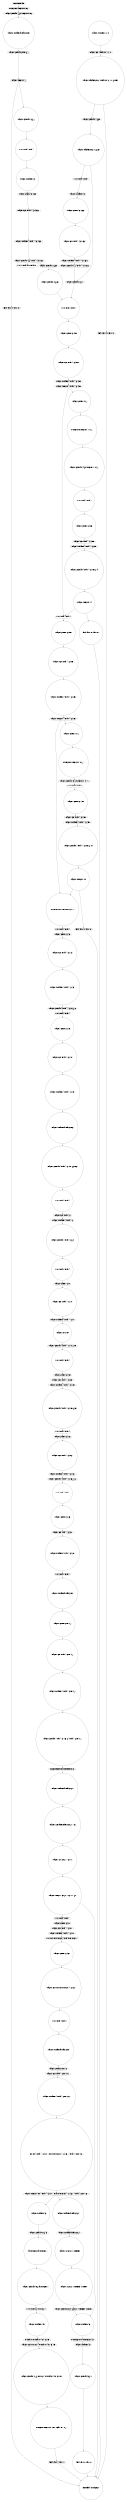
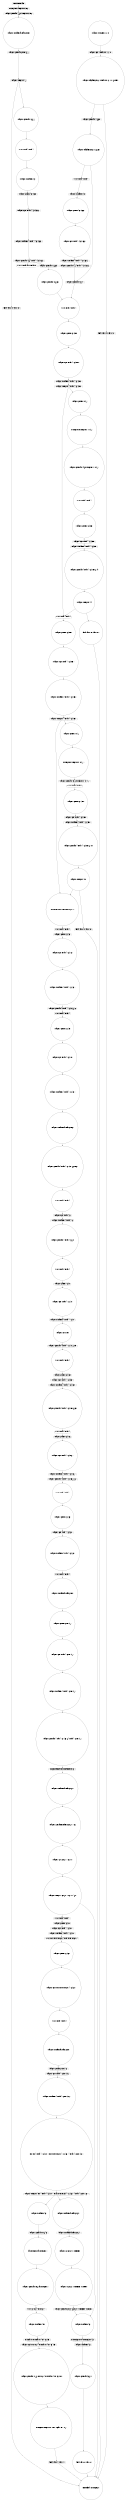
  digraph {
    fontname="DejaVu Sans Mono"
    node [fontname="DejaVu Sans Mono" shape=circle]
    edge [fontname="DejaVu Sans Mono"]
    n1 [label="(<operator>.assignment,v4 = Curl_ccalloc(1, 336))" shape=cylinder]
    n2 [label="(<operator>.indirectIndexAccess,a1[188])"]
    n3 [label="(<operator>.assignment,a1[188] = v4)" shape=cylinder]
    n4 [label="(Curl_ccalloc,Curl_ccalloc(1, 336))" shape=cylinder]
    n5 [label="(<operator>.logicalNot,!v4)" shape=cylinder]
    n6 [label="(RETURN,return 27;,return 27;)" shape=cylinder]
    n7 [label="(<operator>.assignment,v5 = v4)"]
    n8 [label="(METHOD_RETURN,int __fastcall)"]
    n9 [label="(UNKNOWN,_DWORD *,_DWORD *)"]
    n10 [label="(<operator>.indirection,*a1)"]
    n11 [label="(<operator>.assignment,v6 = *(_DWORD *)(*a1 + 1576))" shape=cylinder]
    n12 [label="(UNKNOWN,unsigned int,unsigned int)" shape=cylinder]
    n13 [label="(<operator>.assignment,v6 = 512)" shape=cylinder]
    n14 [label="(<operator>.assignment,v8 = 512)"]
    n15 [label="(<operator>.indirection,*(_DWORD *)(*a1 + 1576))" shape=cylinder]
    n16 [label="(<operator>.cast,(_DWORD *)(*a1 + 1576))" shape=cylinder]
    n17 [label="(<operator>.addition,*a1 + 1576)" shape=cylinder]
    n18 [label="(<operator>.greaterEqualsThan,(unsigned int)(v6 - 8) >= 0xFFB1)"]
    n19 [label="(RETURN,return 71;,return 71;)" shape=cylinder]
    n20 [label="(<operator>.assignment,v7 = 512)" shape=cylinder]
    n21 [label="(<operator>.greaterEqualsThan,v6 >= 512)"]
    n22 [label="(<operator>.cast,(unsigned int)(v6 - 8))" shape=cylinder]
    n23 [label="(<operator>.subtraction,v6 - 8)"]
    n24 [label="(UNKNOWN,_DWORD *,_DWORD *)" shape=cylinder]
    n25 [label="(<operator>.assignment,v8 = v7)" shape=cylinder]
    n26 [label="(<operator>.indirection,*a1)" shape=cylinder]
    n27 [label="(UNKNOWN,_DWORD *,_DWORD *)"]
    n28 [label="(<operator>.assignment,v7 = *(_DWORD *)(*a1 + 1576))" shape=cylinder]
    n29 [label="(<operator>.indirection,*(_DWORD *)(*a1 + 1576))" shape=cylinder]
    n30 [label="(<operator>.cast,(_DWORD *)(*a1 + 1576))"]
    n31 [label="(<operator>.addition,*a1 + 1576)"]
    n32 [label="(<operator>.addition,v5 + 328)"]
    n33 [label="(<operator>.logicalNot,!*(_DWORD *)(v5 + 328))" shape=cylinder]
    n34 [label="(<operator>.addition,v8 + 4)"]
    n35 [label="(UNKNOWN,_DWORD *,_DWORD *)" shape=cylinder]
    n36 [label="(Curl_ccalloc,Curl_ccalloc(1, v8 + 4))"]
    n37 [label="(<operator>.addition,v5 + 332)"]
    n38 [label="(<operator>.indirection,*(_DWORD *)(v5 + 328))" shape=cylinder]
    n39 [label="(<operator>.cast,(_DWORD *)(v5 + 328))"]
    n40 [label="(<operator>.assignment,v9 = Curl_ccalloc(1, v8 + 4))"]
    n41 [label="(UNKNOWN,_DWORD *,_DWORD *)"]
    n42 [label="(<operator>.addition,v5 + 328)"]
    n43 [label="(<operator>.assignment,*(_DWORD *)(v5 + 328) = v9)"]
    n44 [label="(<operator>.logicalNot,!v9)"]
    n45 [label="(RETURN,return 27;,return 27;)"]
    n46 [label="(<operator>.indirection,*(_DWORD *)(v5 + 328))" shape=cylinder]
    n47 [label="(<operator>.cast,(_DWORD *)(v5 + 328))" shape=cylinder]
    n48 [label="(<operator>.logicalNot,!*(_DWORD *)(v5 + 332))" shape=cylinder]
    n49 [label="(<operator>.addition,v8 + 4)"]
    n50 [label="(Curl_conncontrol,Curl_conncontrol(a1, 1))"]
    n51 [label="(Curl_ccalloc,Curl_ccalloc(1, v8 + 4))"]
    n52 [label="(UNKNOWN,_DWORD *,_DWORD *)" shape=cylinder]
    n53 [label="(<operator>.indirection,*(_DWORD *)(v5 + 332))"]
    n54 [label="(<operator>.cast,(_DWORD *)(v5 + 332))"]
    n55 [label="(<operator>.assignment,v10 = Curl_ccalloc(1, v8 + 4))" shape=cylinder]
    n56 [label="(UNKNOWN,_DWORD *,_DWORD *)" shape=cylinder]
    n57 [label="(<operator>.addition,v5 + 332)"]
    n58 [label="(<operator>.assignment,*(_DWORD *)(v5 + 332) = v10)"]
    n59 [label="(<operator>.logicalNot,!v10)"]
    n60 [label="(RETURN,return 27;,return 27;)" shape=cylinder]
    n61 [label="(<operator>.indirection,*(_DWORD *)(v5 + 332))" shape=cylinder]
    n62 [label="(<operator>.cast,(_DWORD *)(v5 + 332))" shape=cylinder]
    n63 [label="(<operator>.addition,v5 + 16)" shape=cylinder]
    n64 [label="(<operator>.assignment,*(_DWORD *)(v5 + 16) = a1)" shape=cylinder]
    n65 [label="(UNKNOWN,_DWORD *,_DWORD *)" shape=cylinder]
    n66 [label="(<operator>.addition,v5 + 20)"]
    n67 [label="(<operator>.indirection,*(_DWORD *)(v5 + 16))"]
    n68 [label="(<operator>.cast,(_DWORD *)(v5 + 16))"]
    n69 [label="(<operator>.assignment,*(_DWORD *)(v5 + 20) = a1[105])"]
    n70 [label="(UNKNOWN,_DWORD *,_DWORD *)"]
    n71 [label="(<operator>.cast,(_DWORD *)v5)" shape=cylinder]
    n72 [label="(<operator>.indirection,*(_DWORD *)(v5 + 20))"]
    n73 [label="(<operator>.indirectIndexAccess,a1[105])"]
    n74 [label="(<operator>.cast,(_DWORD *)(v5 + 20))"]
    n75 [label="(<operator>.assignment,*(_DWORD *)v5 = 0)"]
    n76 [label="(UNKNOWN,_DWORD *,_DWORD *)"]
    n77 [label="(<operator>.addition,v5 + 8)" shape=cylinder]
    n78 [label="(<operator>.indirection,*(_DWORD *)v5)" shape=cylinder]
    n79 [label="(<operator>.assignment,*(_DWORD *)(v5 + 8) = -100)" shape=cylinder]
    n80 [label="(UNKNOWN,_DWORD *,_DWORD *)"]
    n81 [label="(<operator>.addition,v5 + 320)" shape=cylinder]
    n82 [label="(<operator>.indirection,*(_DWORD *)(v5 + 8))" shape=cylinder]
    n83 [label="(<operator>.minus,-100)"]
    n84 [label="(<operator>.cast,(_DWORD *)(v5 + 8))"]
    n85 [label="(<operator>.assignment,*(_DWORD *)(v5 + 320) = 512)"]
    n86 [label="(UNKNOWN,_DWORD *,_DWORD *)" shape=cylinder]
    n87 [label="(<operator>.addition,v5 + 324)" shape=cylinder]
    n88 [label="(<operator>.indirection,*(_DWORD *)(v5 + 320))" shape=cylinder]
    n89 [label="(<operator>.cast,(_DWORD *)(v5 + 320))" shape=cylinder]
    n90 [label="(<operator>.assignment,*(_DWORD *)(v5 + 324) = v6)" shape=cylinder]
    n91 [label="(UNKNOWN,_WORD *,_WORD *)"]
    n92 [label="(<operator>.addition,v5 + 52)"]
    n93 [label="(<operator>.indirection,*(_DWORD *)(v5 + 324))" shape=cylinder]
    n94 [label="(<operator>.cast,(_DWORD *)(v5 + 324))"]
    n95 [label="(<operator>.assignment,*(_WORD *)(v5 + 52) = *(_DWORD *)(a1[20] + 4))"]
    n96 [label="(location_set_timeouts,tftp_set_timeouts(v5))" shape=cylinder]
    n97 [label="(<operator>.indirectIndexAccess,a1[147])"]
    n98 [label="(<operator>.indirection,*(_WORD *)(v5 + 52))"]
    n99 [label="(UNKNOWN,_DWORD *,_DWORD *)" shape=cylinder]
    n100 [label="(<operator>.indirectIndexAccess,a1[20])"]
    n101 [label="(<operator>.cast,(_WORD *)(v5 + 52))" shape=cylinder]
    n102 [label="(<operator>.indirection,*(_DWORD *)(a1[20] + 4))"]
    n103 [label="(<operator>.cast,(_DWORD *)(a1[20] + 4))"]
    n104 [label="(<operator>.addition,a1[20] + 4)"]
    n105 [label="(<operator>.arithmeticShiftRight,a1[147] >> 25)"]
    n106 [label="(<operator>.notEquals,((a1[147] >> 25) & 1) != 0)"]
    n107 [label="(<operator>.indirection,*a1)"]
    n108 [label="(UNKNOWN,_DWORD *,_DWORD *)" shape=cylinder]
    n109 [label="(Curl_pgrsStartNow,Curl_pgrsStartNow(*a1))" shape=cylinder]
    n110 [label="(<operator>.addition,v5 + 20)" shape=cylinder]
    n111 [label="(<operator>.and,(a1[147] >> 25) & 1)"]
    n112 [label="(<operator>.indirection,*a2)" shape=cylinder]
    n113 [label="(<operator>.assignment,*a2 = 1)"]
    n114 [label="(RETURN,return 0;,return 0;)"]
    n115 [label="(<operator>.logicalNot,!bind(*(_DWORD *)(v5 + 20), (const struct sockaddr *)(v5 + 52), *(_DWORD *)(a1[20] + 16)))" shape=cylinder]
    n116 [label="(<operator>.indirectIndexAccess,a1[147])"]
    n117 [label="(<operator>.indirection,*a1)"]
    n118 [label="(<operator>.indirectIndexAccess,a1[147])" shape=cylinder]
    n119 [label="(<operator>.assignment,v12 = *a1)" shape=cylinder]
    n120 [label="(bind,bind(*(_DWORD *)(v5 + 20), (const struct sockaddr *)(v5 + 52), *(_DWORD *)(a1[20] + 16)))"]
    n121 [label="(<operator>.indirection,*(_DWORD *)(v5 + 20))" shape=cylinder]
    n122 [label="(UNKNOWN,const struct sockaddr *,const struct sockaddr *)" shape=cylinder]
    n123 [label="(<operator>.addition,v5 + 52)"]
    n124 [label="(<operator>.cast,(_DWORD *)(v5 + 20))" shape=cylinder]
    n125 [label="(<operator>.cast,(const struct sockaddr *)(v5 + 52))"]
    n126 [label="(UNKNOWN,_DWORD *,_DWORD *)"]
    n127 [label="(<operator>.indirectIndexAccess,a1[20])"]
    n128 [label="(<operator>.indirection,*(_DWORD *)(a1[20] + 16))"]
    n129 [label="(<operator>.cast,(_DWORD *)(a1[20] + 16))" shape=cylinder]
    n130 [label="(<operator>.addition,a1[20] + 16)" shape=cylinder]
    n131 [label="(<operator>.assignment,a1[147] = a1[147] & 0xFDFFFFFF | 0x2000000)" shape=cylinder]
    n132 [label="(<operator>.and,a1[147] & 0xFDFFFFFF)"]
    n133 [label="(<operator>.or,a1[147] & 0xFDFFFFFF | 0x2000000)"]
    n134 [label="(_errno_location,_errno_location())"]
    n135 [label="(<operator>.assignment,v13 = _errno_location())"]
-   n136 [label="(UNKNOWN,const char *,const char *)" shape=cylinder]
+   n136 [label="(UNKNOWN,and char *,const char *)" shape=cylinder]
    n137 [label="(<operator>.indirection,*v13)"]
    n138 [label="(<operator>.assignment,v14 = (const char *)Curl_strerror(*v13, v15, 128))"]
    n139 [label="(Curl_failf,Curl_failf(v12, \"bind() failed; %s\", v14))"]
    n140 [label="(RETURN,return 7;,return 7;)" shape=cylinder]
    n141 [label="(<operator>.cast,(const char *)Curl_strerror(*v13, v15, 128))" shape=cylinder]
    n142 [label="(Curl_strerror,Curl_strerror(*v13, v15, 128))" shape=cylinder]
    n143 [label="(METHOD,tftp_connect)" shape=cylinder]
    n1 -> n2
    n2 -> n3
    n3 -> n5
    n4 -> n1
    n5 -> n6
    n5 -> n7
    n6 -> n8
    n7 -> n9
    n9 -> n10
    n10 -> n17
    n11 -> n12
    n11 -> n13
    n13 -> n14
    n14 -> n27
    n15 -> n11
    n16 -> n15
    n17 -> n16
    n18 -> n19
    n18 -> n20
    n19 -> n8
    n20 -> n21
    n21 -> n24
    n21 -> n25
    n22 -> n18
    n23 -> n22
    n24 -> n26
    n25 -> n27
    n26 -> n31
    n27 -> n32
    n28 -> n25
    n29 -> n28
    n30 -> n29
    n31 -> n30
    n32 -> n39
    n33 -> n34
    n33 -> n35
    n34 -> n36
    n35 -> n37
    n36 -> n40
    n37 -> n54
    n38 -> n33
    n39 -> n38
    n40 -> n41
    n41 -> n42
    n42 -> n47
    n43 -> n44
    n44 -> n35
    n44 -> n45
    n45 -> n8
    n46 -> n43
    n47 -> n46
    n48 -> n49
    n48 -> n50
    n49 -> n51
    n50 -> n52
    n51 -> n55
    n52 -> n63
    n53 -> n48
    n54 -> n53
    n55 -> n56
    n56 -> n57
    n57 -> n62
    n58 -> n59
    n59 -> n50
    n59 -> n60
    n60 -> n8
    n61 -> n58
    n62 -> n61
    n63 -> n68
    n64 -> n65
    n65 -> n66
    n66 -> n74
    n67 -> n64
    n68 -> n67
    n69 -> n70
    n70 -> n71
    n71 -> n78
    n72 -> n73
    n73 -> n69
    n74 -> n72
    n75 -> n76
    n76 -> n77
    n77 -> n84
    n78 -> n75
    n79 -> n80
    n80 -> n81
    n81 -> n89
    n82 -> n83
    n83 -> n79
    n84 -> n82
    n85 -> n86
    n86 -> n87
    n87 -> n94
    n88 -> n85
    n89 -> n88
    n90 -> n91
    n91 -> n92
    n92 -> n101
    n93 -> n90
    n94 -> n93
    n95 -> n96
    n96 -> n97
    n97 -> n105
    n98 -> n99
    n99 -> n100
    n100 -> n104
    n101 -> n98
    n102 -> n95
    n103 -> n102
    n104 -> n103
    n105 -> n111
    n106 -> n107
    n106 -> n108
    n107 -> n109
    n108 -> n110
    n109 -> n112
    n110 -> n124
    n111 -> n106
    n112 -> n113
    n113 -> n114
    n114 -> n8
    n115 -> n116
    n115 -> n117
    n116 -> n118
    n117 -> n119
    n118 -> n132
    n119 -> n134
    n120 -> n115
    n121 -> n122
    n122 -> n123
    n123 -> n125
    n124 -> n121
    n125 -> n126
    n126 -> n127
    n127 -> n130
    n128 -> n120
    n129 -> n128
    n130 -> n129
    n131 -> n107
    n132 -> n133
    n133 -> n131
    n134 -> n135
    n135 -> n136
    n136 -> n137
    n137 -> n142
    n138 -> n139
    n139 -> n140
    n140 -> n8
    n141 -> n138
    n142 -> n141
    n143 -> n4
  }
